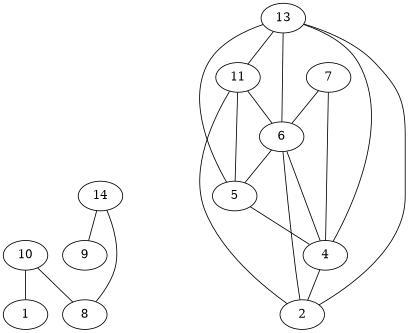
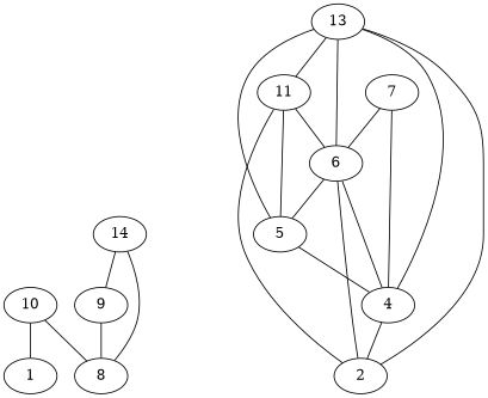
  digraph {
    rankdir=BT
    edge [arrowhead=both]
    1
    10
    n3 [label=4]
    2
    6
    11
    13
    5
    7
    8
    9
    14
    1 -> 10
    n3 -> 6
    n3 -> 13
    n3 -> 5
    n3 -> 7
    2 -> n3
    2 -> 6
    2 -> 11
    2 -> 13
    6 -> 11
    6 -> 13
    6 -> 7
    11 -> 13
    5 -> 6
    5 -> 11
    5 -> 13
    8 -> 10
+   8 -> 9
    8 -> 14
    9 -> 14
  }
